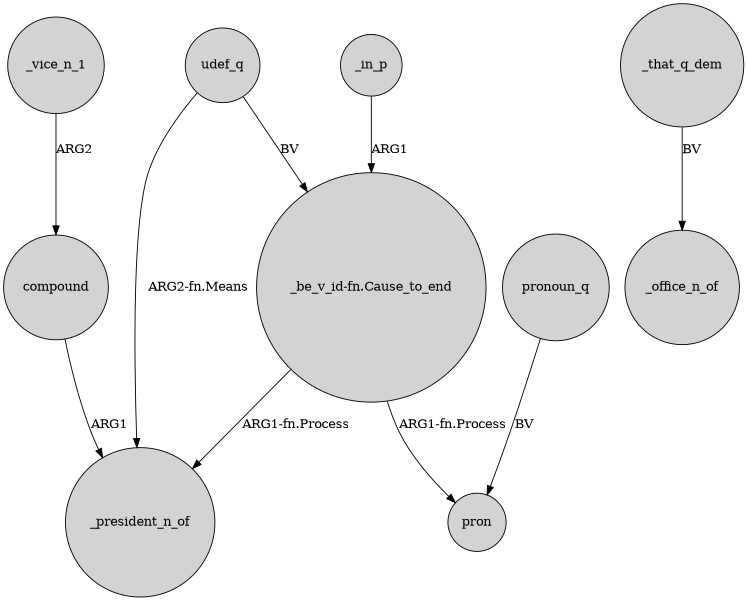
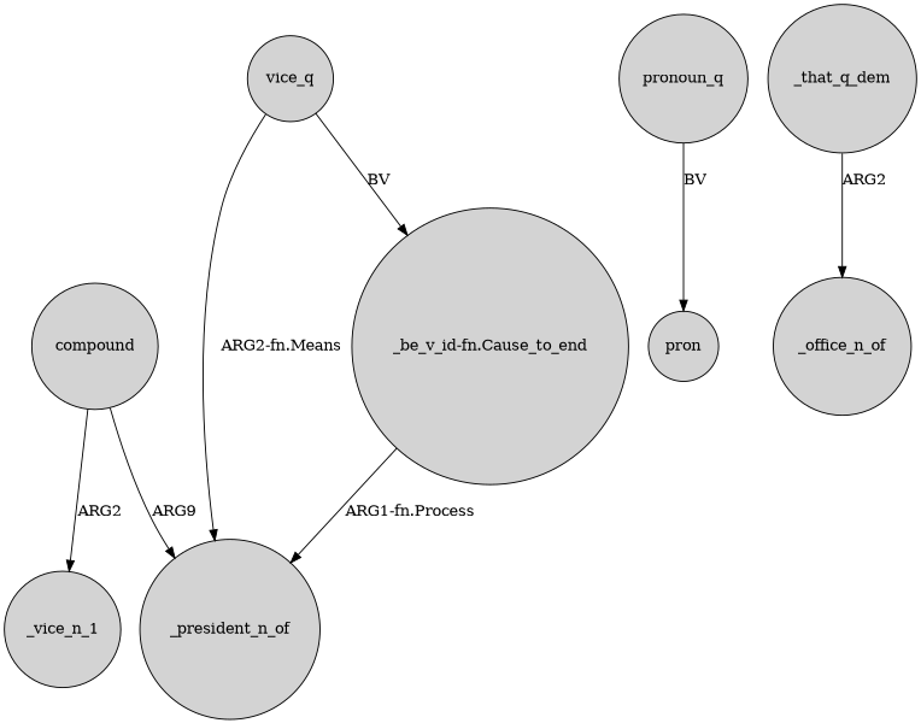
  digraph {
    node [shape=circle style=filled]
    compound
    _president_n_of
    _vice_n_1
    "_be_v_id-fn.Cause_to_end"
    pron
-   udef_q
-   _in_p
+   udef_q [label=vice_q]
    pronoun_q
    _that_q_dem
    _office_n_of
-   compound -> _president_n_of [label=ARG1]
-   _vice_n_1 -> compound [label=ARG2]
+   compound -> _president_n_of [label=ARG9]
+   compound -> _vice_n_1 [label=ARG2]
    "_be_v_id-fn.Cause_to_end" -> _president_n_of [label="ARG1-fn.Process"]
-   "_be_v_id-fn.Cause_to_end" -> pron [label="ARG1-fn.Process"]
    udef_q -> _president_n_of [label="ARG2-fn.Means"]
    udef_q -> "_be_v_id-fn.Cause_to_end" [label=BV]
-   _in_p -> "_be_v_id-fn.Cause_to_end" [label=ARG1]
    pronoun_q -> pron [label=BV]
-   _that_q_dem -> _office_n_of [label=BV]
+   _that_q_dem -> _office_n_of [label=ARG2]
  }
